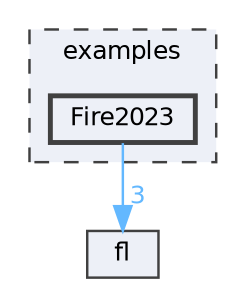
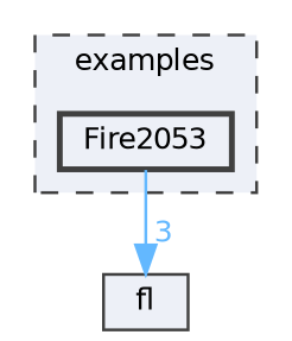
  digraph {
    compound=true
    node [color=grey25 fillcolor="#edf0f7" fontname=Helvetica fontsize=10 shape=box]
-   n1 [height=0.2 label=Fire2023 style="filled,bold" width=0.4]
+   n1 [height=0.2 label=Fire2053 style="filled,bold" width=0.4]
    n2 [height=0.2 label=fl style=filled width=0.4]
    subgraph cluster_1 {
      bgcolor="#edf0f7"
      fontname=Helvetica
      fontsize=10
      label=examples
      pencolor=grey25
      style="filled,dashed"
      n1
    }
    n1 -> n2 [color=steelblue1 fontcolor=steelblue1 fontname=Helvetica fontsize=10 headlabel=3 labeldistance=1.5 labelfontname=Helvetica labelfontsize=10]
  }
